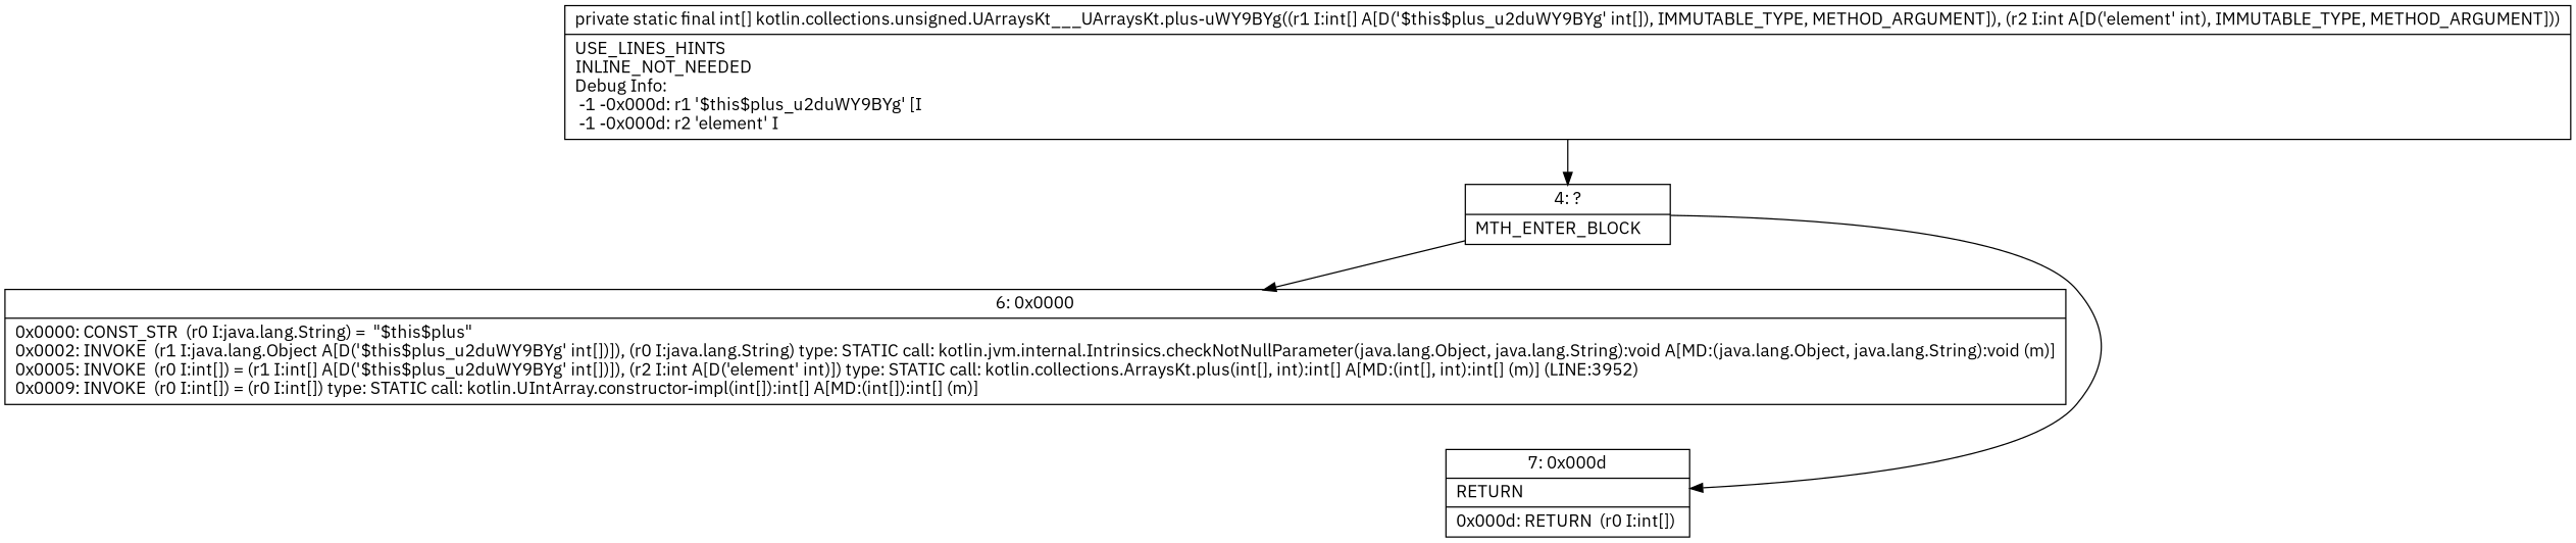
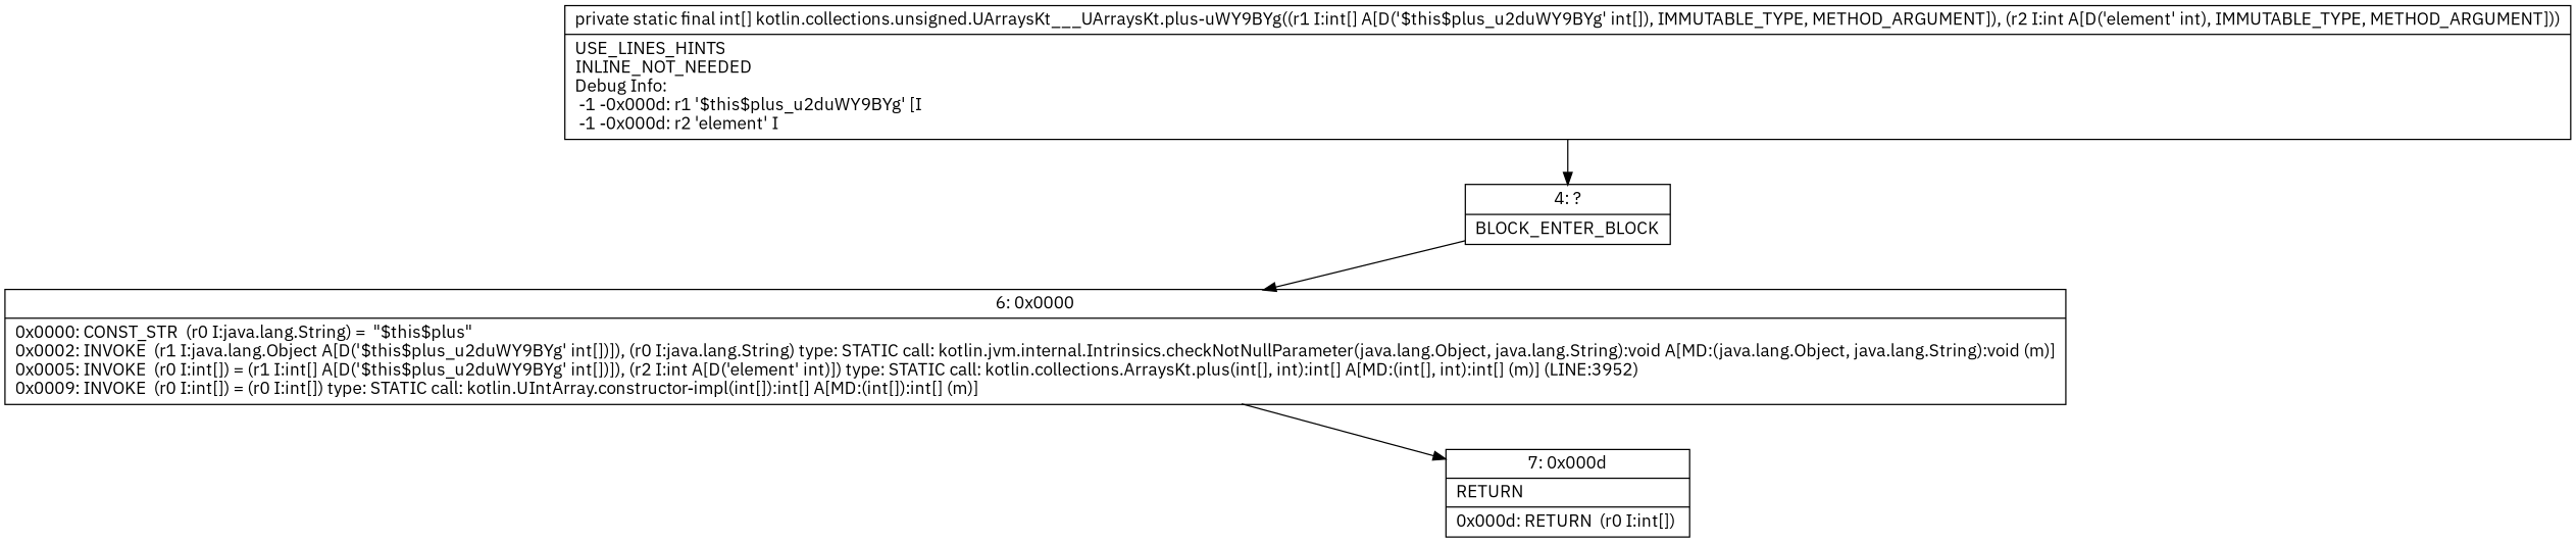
  digraph {
    fontname="IBM Plex Sans"
    node [fontname="IBM Plex Sans" shape=record]
    edge [fontname="IBM Plex Sans"]
-   n1 [label="{4\:\ ?|MTH_ENTER_BLOCK\l}"]
+   n1 [label="{4\:\ ?|BLOCK_ENTER_BLOCK\l}"]
    n2 [label="{6\:\ 0x0000|0x0000: CONST_STR  (r0 I:java.lang.String) =  \"$this$plus\" \l0x0002: INVOKE  (r1 I:java.lang.Object A[D('$this$plus_u2duWY9BYg' int[])]), (r0 I:java.lang.String) type: STATIC call: kotlin.jvm.internal.Intrinsics.checkNotNullParameter(java.lang.Object, java.lang.String):void A[MD:(java.lang.Object, java.lang.String):void (m)]\l0x0005: INVOKE  (r0 I:int[]) = (r1 I:int[] A[D('$this$plus_u2duWY9BYg' int[])]), (r2 I:int A[D('element' int)]) type: STATIC call: kotlin.collections.ArraysKt.plus(int[], int):int[] A[MD:(int[], int):int[] (m)] (LINE:3952)\l0x0009: INVOKE  (r0 I:int[]) = (r0 I:int[]) type: STATIC call: kotlin.UIntArray.constructor\-impl(int[]):int[] A[MD:(int[]):int[] (m)]\l}"]
    n3 [label="{7\:\ 0x000d|RETURN\l|0x000d: RETURN  (r0 I:int[]) \l}"]
    n4 [label="{private static final int[] kotlin.collections.unsigned.UArraysKt___UArraysKt.plus\-uWY9BYg((r1 I:int[] A[D('$this$plus_u2duWY9BYg' int[]), IMMUTABLE_TYPE, METHOD_ARGUMENT]), (r2 I:int A[D('element' int), IMMUTABLE_TYPE, METHOD_ARGUMENT]))  | USE_LINES_HINTS\lINLINE_NOT_NEEDED\lDebug Info:\l  \-1 \-0x000d: r1 '$this$plus_u2duWY9BYg' [I\l  \-1 \-0x000d: r2 'element' I\l}"]
    n1 -> n2
-   n1 -> n3
+   n2 -> n3
    n4 -> n1
  }
